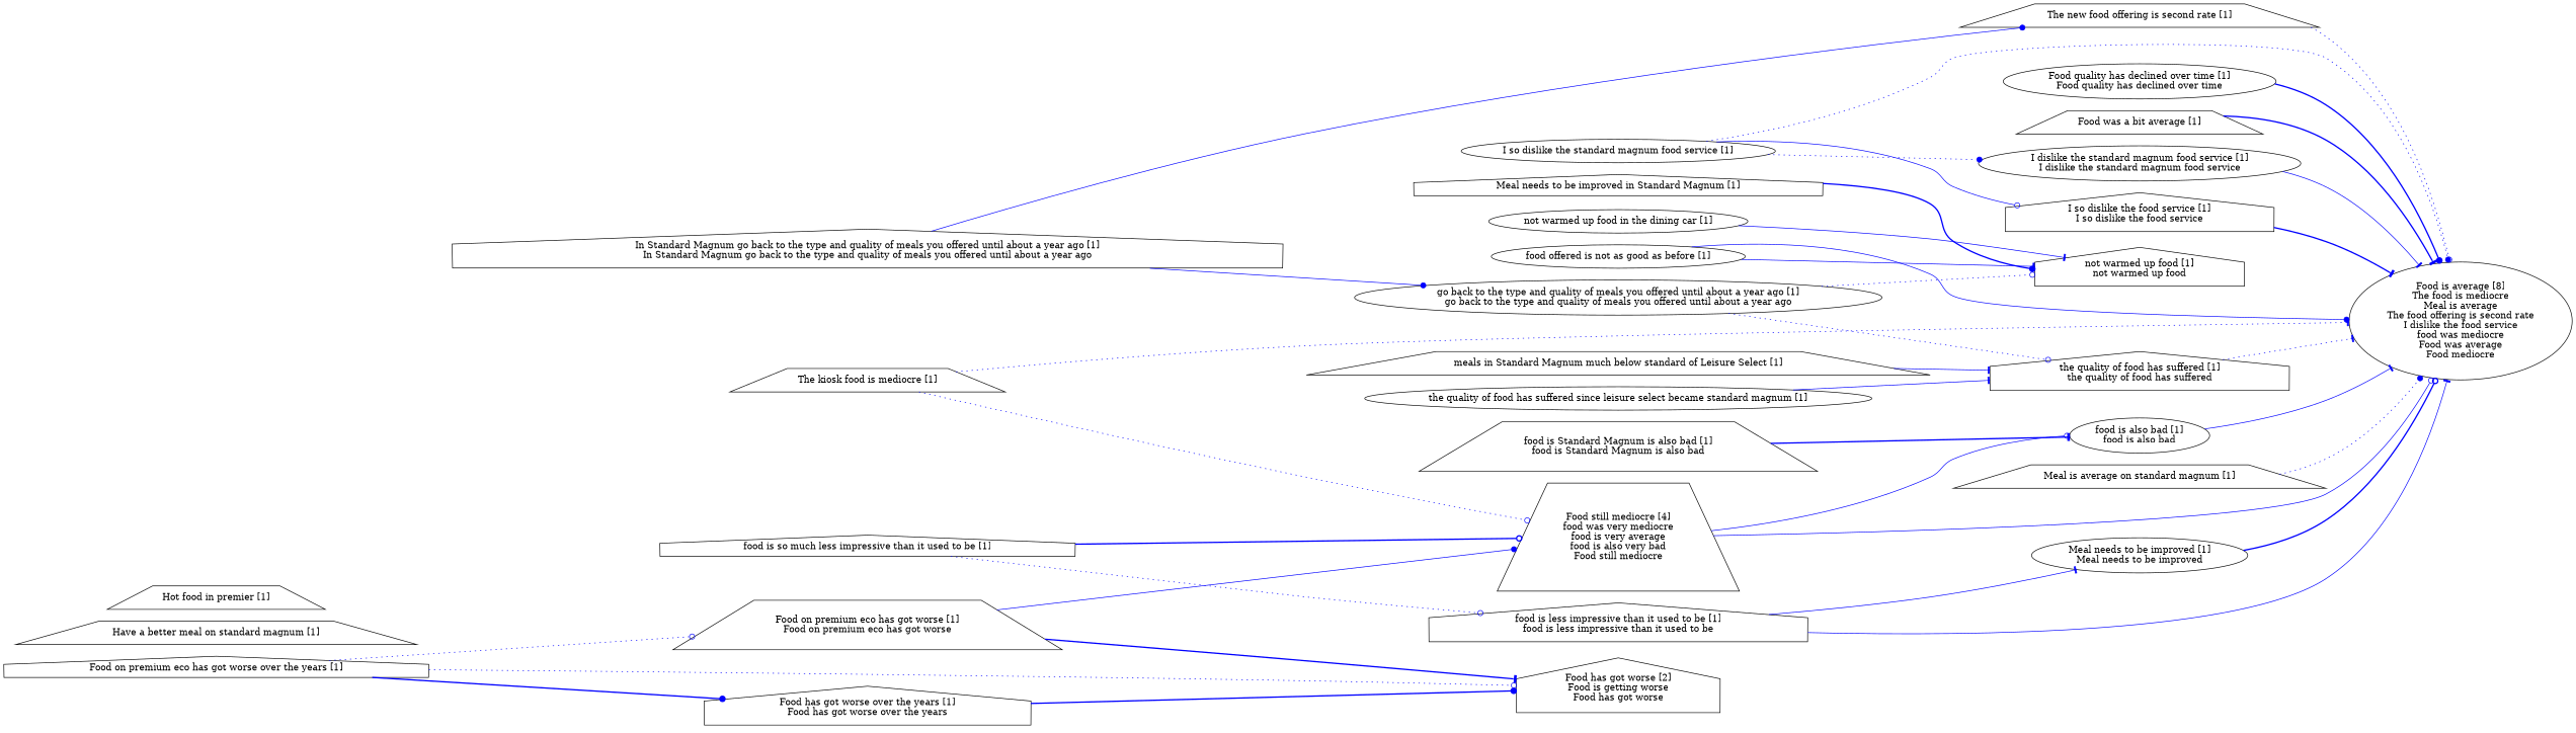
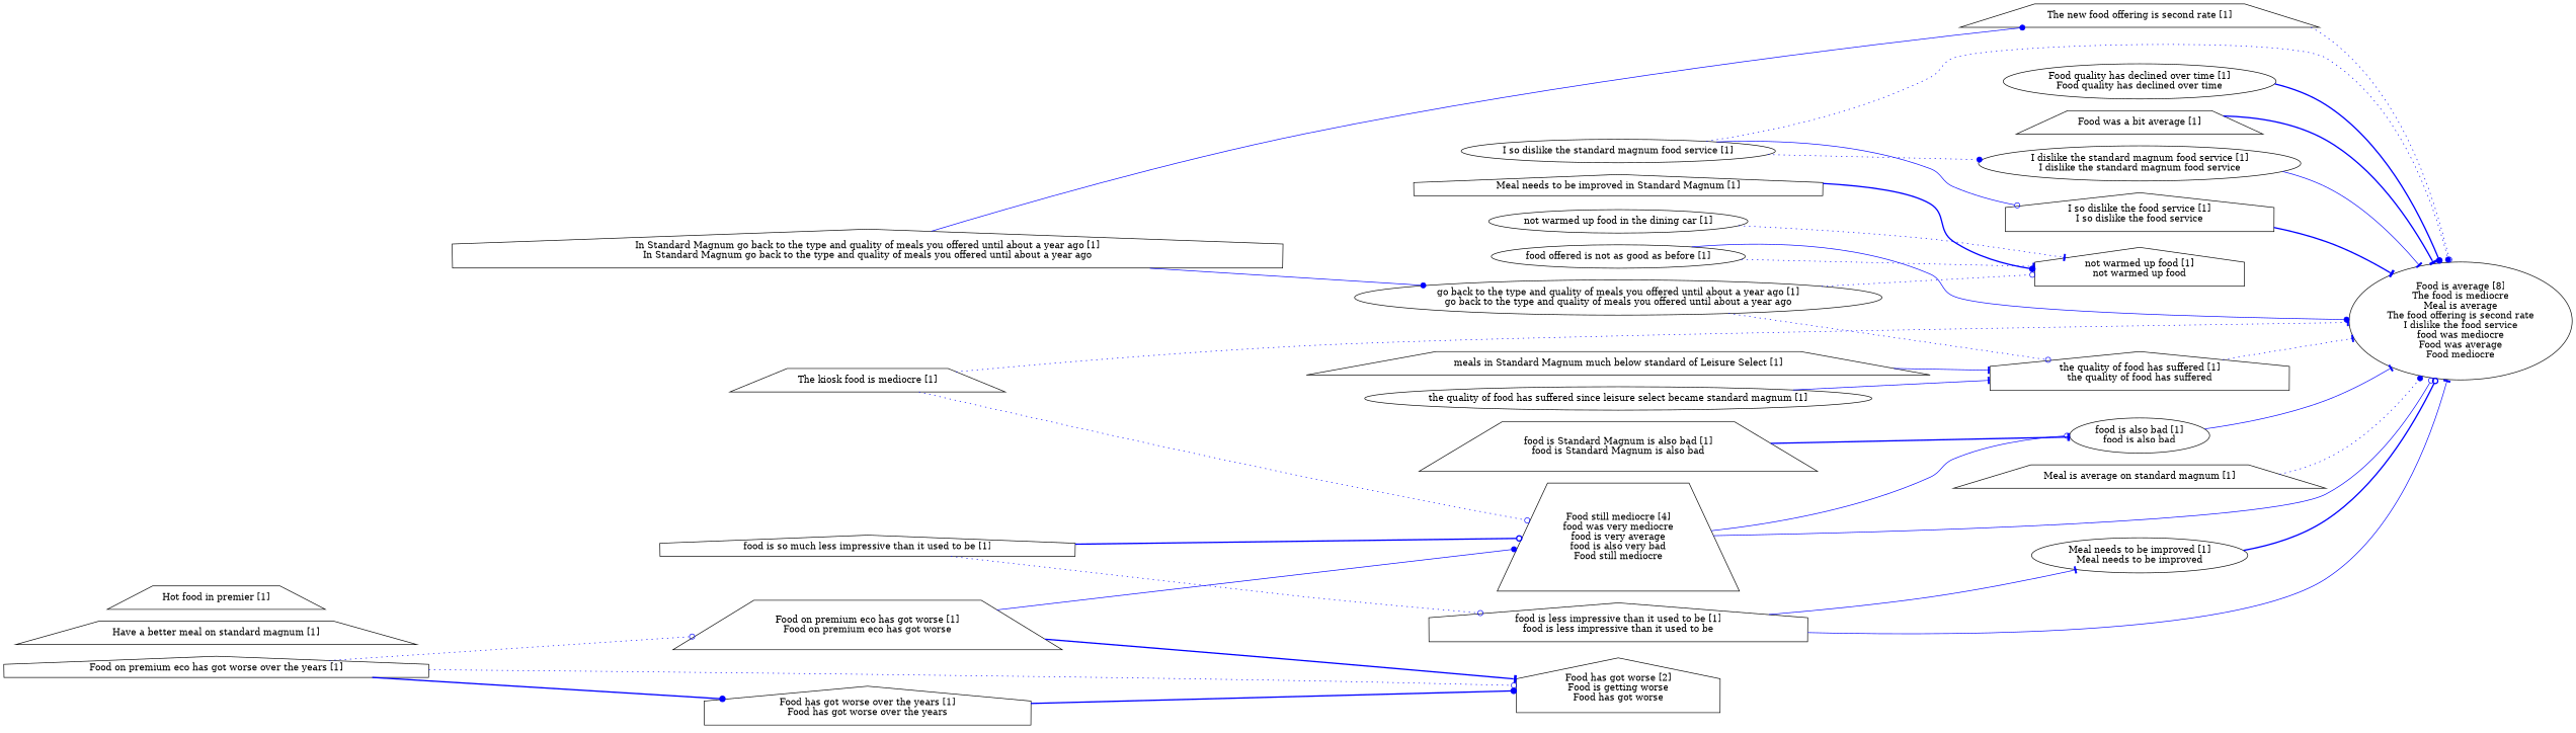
  digraph {
    rankdir=LR
    node [shape=trapezium]
    edge [arrowhead=tee color=blue style=dotted]
    "Food still mediocre [4]\nfood was very mediocre\nfood is very average\nfood is also very bad\nFood still mediocre"
    "Food is average [8]\nThe food is mediocre\nMeal is average\nThe food offering is second rate\nI dislike the food service\nfood was mediocre\nFood was average\nFood mediocre" [shape=ellipse]
    "food is also bad [1]\nfood is also bad" [shape=ellipse]
    "Food quality has declined over time [1]\nFood quality has declined over time" [shape=ellipse]
    "Food on premium eco has got worse over the years [1]" [shape=house]
    "Food has got worse [2]\nFood is getting worse\nFood has got worse" [shape=house]
    "Food on premium eco has got worse [1]\nFood on premium eco has got worse"
    "Food has got worse over the years [1]\nFood has got worse over the years" [shape=house]
    "Food was a bit average [1]"
    "Have a better meal on standard magnum [1]"
    "Hot food in premier [1]"
    "I so dislike the standard magnum food service [1]" [shape=ellipse]
    "I dislike the standard magnum food service [1]\nI dislike the standard magnum food service" [shape=ellipse]
    "I so dislike the food service [1]\nI so dislike the food service" [shape=house]
    "go back to the type and quality of meals you offered until about a year ago [1]\ngo back to the type and quality of meals you offered until about a year ago" [shape=ellipse]
    "In Standard Magnum go back to the type and quality of meals you offered until about a year ago [1]\nIn Standard Magnum go back to the type and quality of meals you offered until about a year ago" [shape=house]
    "The new food offering is second rate [1]"
    "not warmed up food [1]\nnot warmed up food" [shape=house]
    "the quality of food has suffered [1]\nthe quality of food has suffered" [shape=house]
    "Meal is average on standard magnum [1]"
    "Meal needs to be improved in Standard Magnum [1]" [shape=house]
    "Meal needs to be improved [1]\nMeal needs to be improved" [shape=ellipse]
    "The kiosk food is mediocre [1]"
    "food is Standard Magnum is also bad [1]\nfood is Standard Magnum is also bad"
    "food is so much less impressive than it used to be [1]" [shape=house]
    "food is less impressive than it used to be [1]\nfood is less impressive than it used to be" [shape=house]
    "food offered is not as good as before [1]" [shape=ellipse]
    "meals in Standard Magnum much below standard of Leisure Select [1]"
    "not warmed up food in the dining car [1]" [shape=ellipse]
    "the quality of food has suffered since leisure select became standard magnum [1]" [shape=ellipse]
    "Food still mediocre [4]\nfood was very mediocre\nfood is very average\nfood is also very bad\nFood still mediocre" -> "Food is average [8]\nThe food is mediocre\nMeal is average\nThe food offering is second rate\nI dislike the food service\nfood was mediocre\nFood was average\nFood mediocre" [arrowhead=odot style=solid]
    "Food still mediocre [4]\nfood was very mediocre\nfood is very average\nfood is also very bad\nFood still mediocre" -> "food is also bad [1]\nfood is also bad" [arrowhead=odot style=solid]
    "food is also bad [1]\nfood is also bad" -> "Food is average [8]\nThe food is mediocre\nMeal is average\nThe food offering is second rate\nI dislike the food service\nfood was mediocre\nFood was average\nFood mediocre" [style=solid]
    "Food quality has declined over time [1]\nFood quality has declined over time" -> "Food is average [8]\nThe food is mediocre\nMeal is average\nThe food offering is second rate\nI dislike the food service\nfood was mediocre\nFood was average\nFood mediocre" [arrowhead=dot style=bold]
    "Food on premium eco has got worse over the years [1]" -> "Food has got worse [2]\nFood is getting worse\nFood has got worse" [arrowhead=odot]
    "Food on premium eco has got worse over the years [1]" -> "Food on premium eco has got worse [1]\nFood on premium eco has got worse" [arrowhead=odot]
    "Food on premium eco has got worse over the years [1]" -> "Food has got worse over the years [1]\nFood has got worse over the years" [arrowhead=dot style=bold]
    "Food on premium eco has got worse [1]\nFood on premium eco has got worse" -> "Food still mediocre [4]\nfood was very mediocre\nfood is very average\nfood is also very bad\nFood still mediocre" [arrowhead=dot style=solid]
    "Food on premium eco has got worse [1]\nFood on premium eco has got worse" -> "Food has got worse [2]\nFood is getting worse\nFood has got worse" [style=bold]
    "Food has got worse over the years [1]\nFood has got worse over the years" -> "Food has got worse [2]\nFood is getting worse\nFood has got worse" [arrowhead=dot style=bold]
    "Food was a bit average [1]" -> "Food is average [8]\nThe food is mediocre\nMeal is average\nThe food offering is second rate\nI dislike the food service\nfood was mediocre\nFood was average\nFood mediocre" [style=bold]
    "I so dislike the standard magnum food service [1]" -> "Food is average [8]\nThe food is mediocre\nMeal is average\nThe food offering is second rate\nI dislike the food service\nfood was mediocre\nFood was average\nFood mediocre" [arrowhead=dot]
    "I so dislike the standard magnum food service [1]" -> "I dislike the standard magnum food service [1]\nI dislike the standard magnum food service" [arrowhead=dot]
    "I so dislike the standard magnum food service [1]" -> "I so dislike the food service [1]\nI so dislike the food service" [arrowhead=odot style=solid]
    "I dislike the standard magnum food service [1]\nI dislike the standard magnum food service" -> "Food is average [8]\nThe food is mediocre\nMeal is average\nThe food offering is second rate\nI dislike the food service\nfood was mediocre\nFood was average\nFood mediocre" [style=solid]
    "I so dislike the food service [1]\nI so dislike the food service" -> "Food is average [8]\nThe food is mediocre\nMeal is average\nThe food offering is second rate\nI dislike the food service\nfood was mediocre\nFood was average\nFood mediocre" [style=bold]
    "go back to the type and quality of meals you offered until about a year ago [1]\ngo back to the type and quality of meals you offered until about a year ago" -> "not warmed up food [1]\nnot warmed up food" [arrowhead=odot]
    "go back to the type and quality of meals you offered until about a year ago [1]\ngo back to the type and quality of meals you offered until about a year ago" -> "the quality of food has suffered [1]\nthe quality of food has suffered" [arrowhead=odot]
    "In Standard Magnum go back to the type and quality of meals you offered until about a year ago [1]\nIn Standard Magnum go back to the type and quality of meals you offered until about a year ago" -> "go back to the type and quality of meals you offered until about a year ago [1]\ngo back to the type and quality of meals you offered until about a year ago" [arrowhead=dot style=solid]
    "In Standard Magnum go back to the type and quality of meals you offered until about a year ago [1]\nIn Standard Magnum go back to the type and quality of meals you offered until about a year ago" -> "The new food offering is second rate [1]" [arrowhead=dot style=solid]
    "The new food offering is second rate [1]" -> "Food is average [8]\nThe food is mediocre\nMeal is average\nThe food offering is second rate\nI dislike the food service\nfood was mediocre\nFood was average\nFood mediocre" [arrowhead=odot]
    "the quality of food has suffered [1]\nthe quality of food has suffered" -> "Food is average [8]\nThe food is mediocre\nMeal is average\nThe food offering is second rate\nI dislike the food service\nfood was mediocre\nFood was average\nFood mediocre"
    "Meal is average on standard magnum [1]" -> "Food is average [8]\nThe food is mediocre\nMeal is average\nThe food offering is second rate\nI dislike the food service\nfood was mediocre\nFood was average\nFood mediocre" [arrowhead=dot]
    "Meal needs to be improved in Standard Magnum [1]" -> "not warmed up food [1]\nnot warmed up food" [arrowhead=dot style=bold]
    "Meal needs to be improved [1]\nMeal needs to be improved" -> "Food is average [8]\nThe food is mediocre\nMeal is average\nThe food offering is second rate\nI dislike the food service\nfood was mediocre\nFood was average\nFood mediocre" [arrowhead=odot style=bold]
    "The kiosk food is mediocre [1]" -> "Food still mediocre [4]\nfood was very mediocre\nfood is very average\nfood is also very bad\nFood still mediocre" [arrowhead=odot]
    "The kiosk food is mediocre [1]" -> "Food is average [8]\nThe food is mediocre\nMeal is average\nThe food offering is second rate\nI dislike the food service\nfood was mediocre\nFood was average\nFood mediocre"
    "food is Standard Magnum is also bad [1]\nfood is Standard Magnum is also bad" -> "food is also bad [1]\nfood is also bad" [style=bold]
    "food is so much less impressive than it used to be [1]" -> "Food still mediocre [4]\nfood was very mediocre\nfood is very average\nfood is also very bad\nFood still mediocre" [arrowhead=odot style=bold]
    "food is so much less impressive than it used to be [1]" -> "food is less impressive than it used to be [1]\nfood is less impressive than it used to be" [arrowhead=odot]
    "food is less impressive than it used to be [1]\nfood is less impressive than it used to be" -> "Food is average [8]\nThe food is mediocre\nMeal is average\nThe food offering is second rate\nI dislike the food service\nfood was mediocre\nFood was average\nFood mediocre" [style=solid]
    "food is less impressive than it used to be [1]\nfood is less impressive than it used to be" -> "Meal needs to be improved [1]\nMeal needs to be improved" [style=solid]
    "food offered is not as good as before [1]" -> "Food is average [8]\nThe food is mediocre\nMeal is average\nThe food offering is second rate\nI dislike the food service\nfood was mediocre\nFood was average\nFood mediocre" [arrowhead=dot style=solid]
-   "food offered is not as good as before [1]" -> "not warmed up food [1]\nnot warmed up food" [style=solid]
+   "food offered is not as good as before [1]" -> "not warmed up food [1]\nnot warmed up food"
    "meals in Standard Magnum much below standard of Leisure Select [1]" -> "the quality of food has suffered [1]\nthe quality of food has suffered" [style=solid]
-   "not warmed up food in the dining car [1]" -> "not warmed up food [1]\nnot warmed up food" [style=solid]
+   "not warmed up food in the dining car [1]" -> "not warmed up food [1]\nnot warmed up food"
    "the quality of food has suffered since leisure select became standard magnum [1]" -> "the quality of food has suffered [1]\nthe quality of food has suffered" [style=solid]
  }
